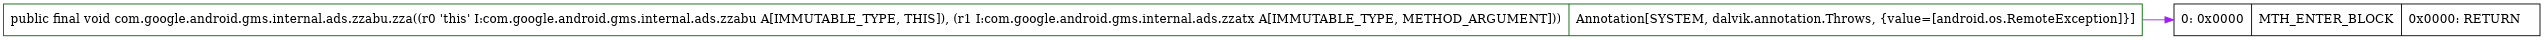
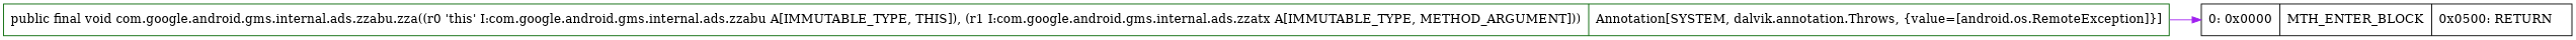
  digraph {
    rankdir=LR
    node [shape=record]
-   n1 [label="{0\:\ 0x0000|MTH_ENTER_BLOCK\l|0x0000: RETURN   \l}" color=black]
+   n1 [label="{0\:\ 0x0000|MTH_ENTER_BLOCK\l|0x0500: RETURN   \l}" color=black]
    n2 [label="{public final void com.google.android.gms.internal.ads.zzabu.zza((r0 'this' I:com.google.android.gms.internal.ads.zzabu A[IMMUTABLE_TYPE, THIS]), (r1 I:com.google.android.gms.internal.ads.zzatx A[IMMUTABLE_TYPE, METHOD_ARGUMENT]))  | Annotation[SYSTEM, dalvik.annotation.Throws, \{value=[android.os.RemoteException]\}]\l}" color=darkgreen]
    n2 -> n1 [color=purple]
  }
